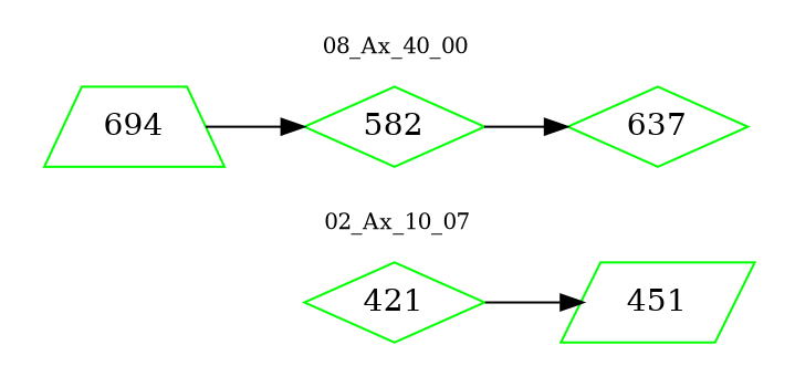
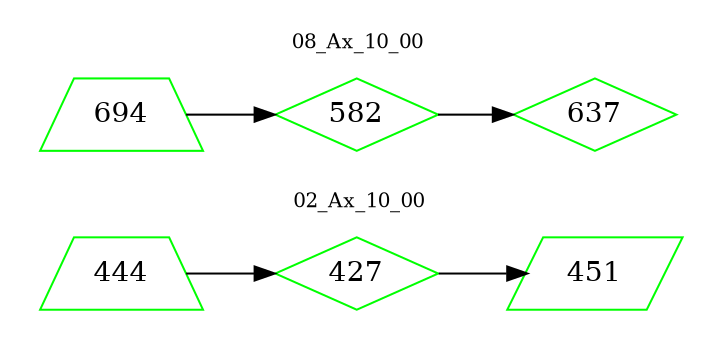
  digraph {
    rankdir=LR
    node [color=green shape=diamond]
    edge [color=black]
-   n2 [label=421]
+   n1 [label=444 shape=trapezium]
+   n2 [label=427]
    n3 [label=451 shape=parallelogram]
    n4 [label=694 shape=trapezium]
    n5 [label=582]
    n6 [label=637]
    subgraph cluster_1 {
      color=white
      fontsize=10
-     label="02_Ax_10_07"
+     label="02_Ax_10_00"
+     n1
      n2
      n3
    }
    subgraph cluster_2 {
      color=white
      fontsize=10
-     label="08_Ax_40_00"
+     label="08_Ax_10_00"
      n4
      n5
      n6
    }
+   n1 -> n2
    n2 -> n3
    n4 -> n5
    n5 -> n6
  }
